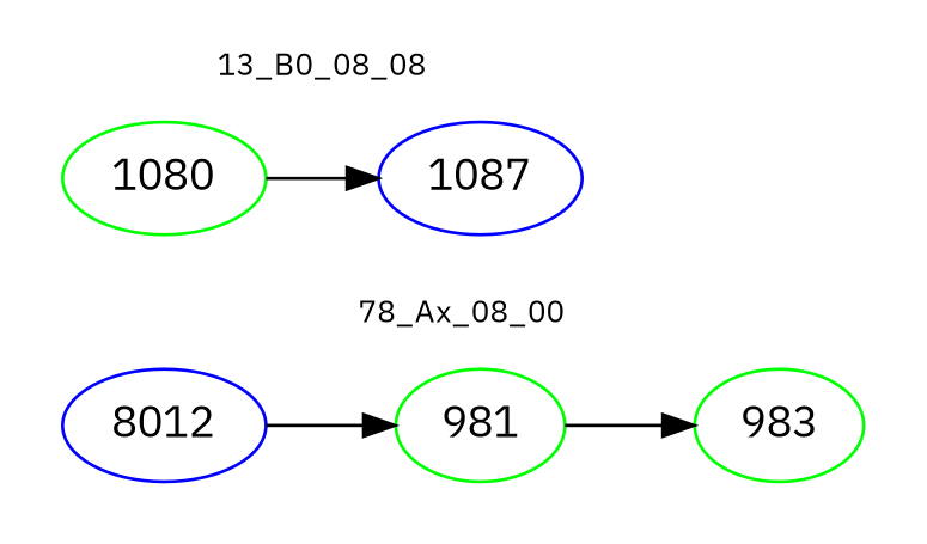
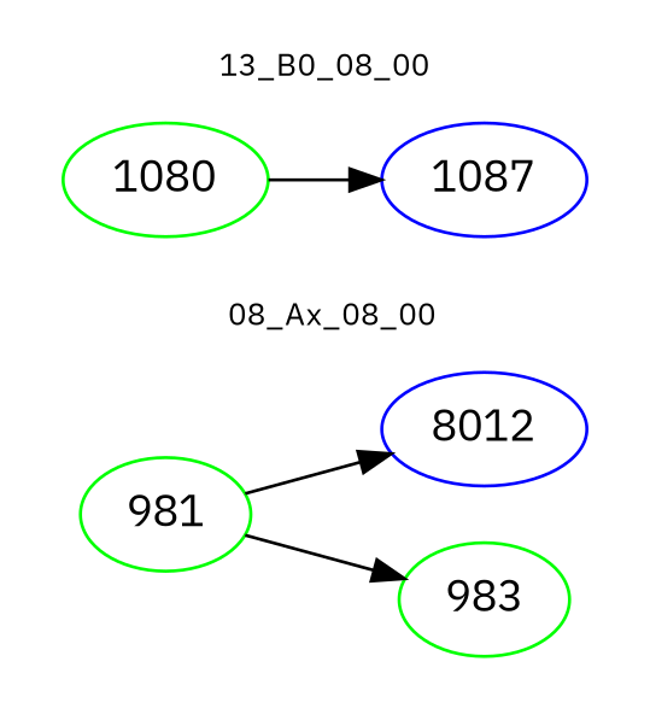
  digraph {
    fontname="IBM Plex Sans"
    rankdir=LR
    node [color=green fontname="IBM Plex Sans"]
    edge [color=black fontname="IBM Plex Sans"]
    n1 [label=981]
    n2 [label=983]
    n3 [color=blue label=8012]
    n4 [label=1080]
    n5 [color=blue label=1087]
    subgraph cluster_1 {
      color=white
      fontsize=10
-     label="78_Ax_08_00"
+     label="08_Ax_08_00"
      n1
      n2
      n3
    }
    subgraph cluster_2 {
      color=white
      fontsize=10
-     label="13_B0_08_08"
+     label="13_B0_08_00"
      n4
      n5
    }
    n1 -> n2
-   n3 -> n1
+   n1 -> n3
    n4 -> n5
  }
